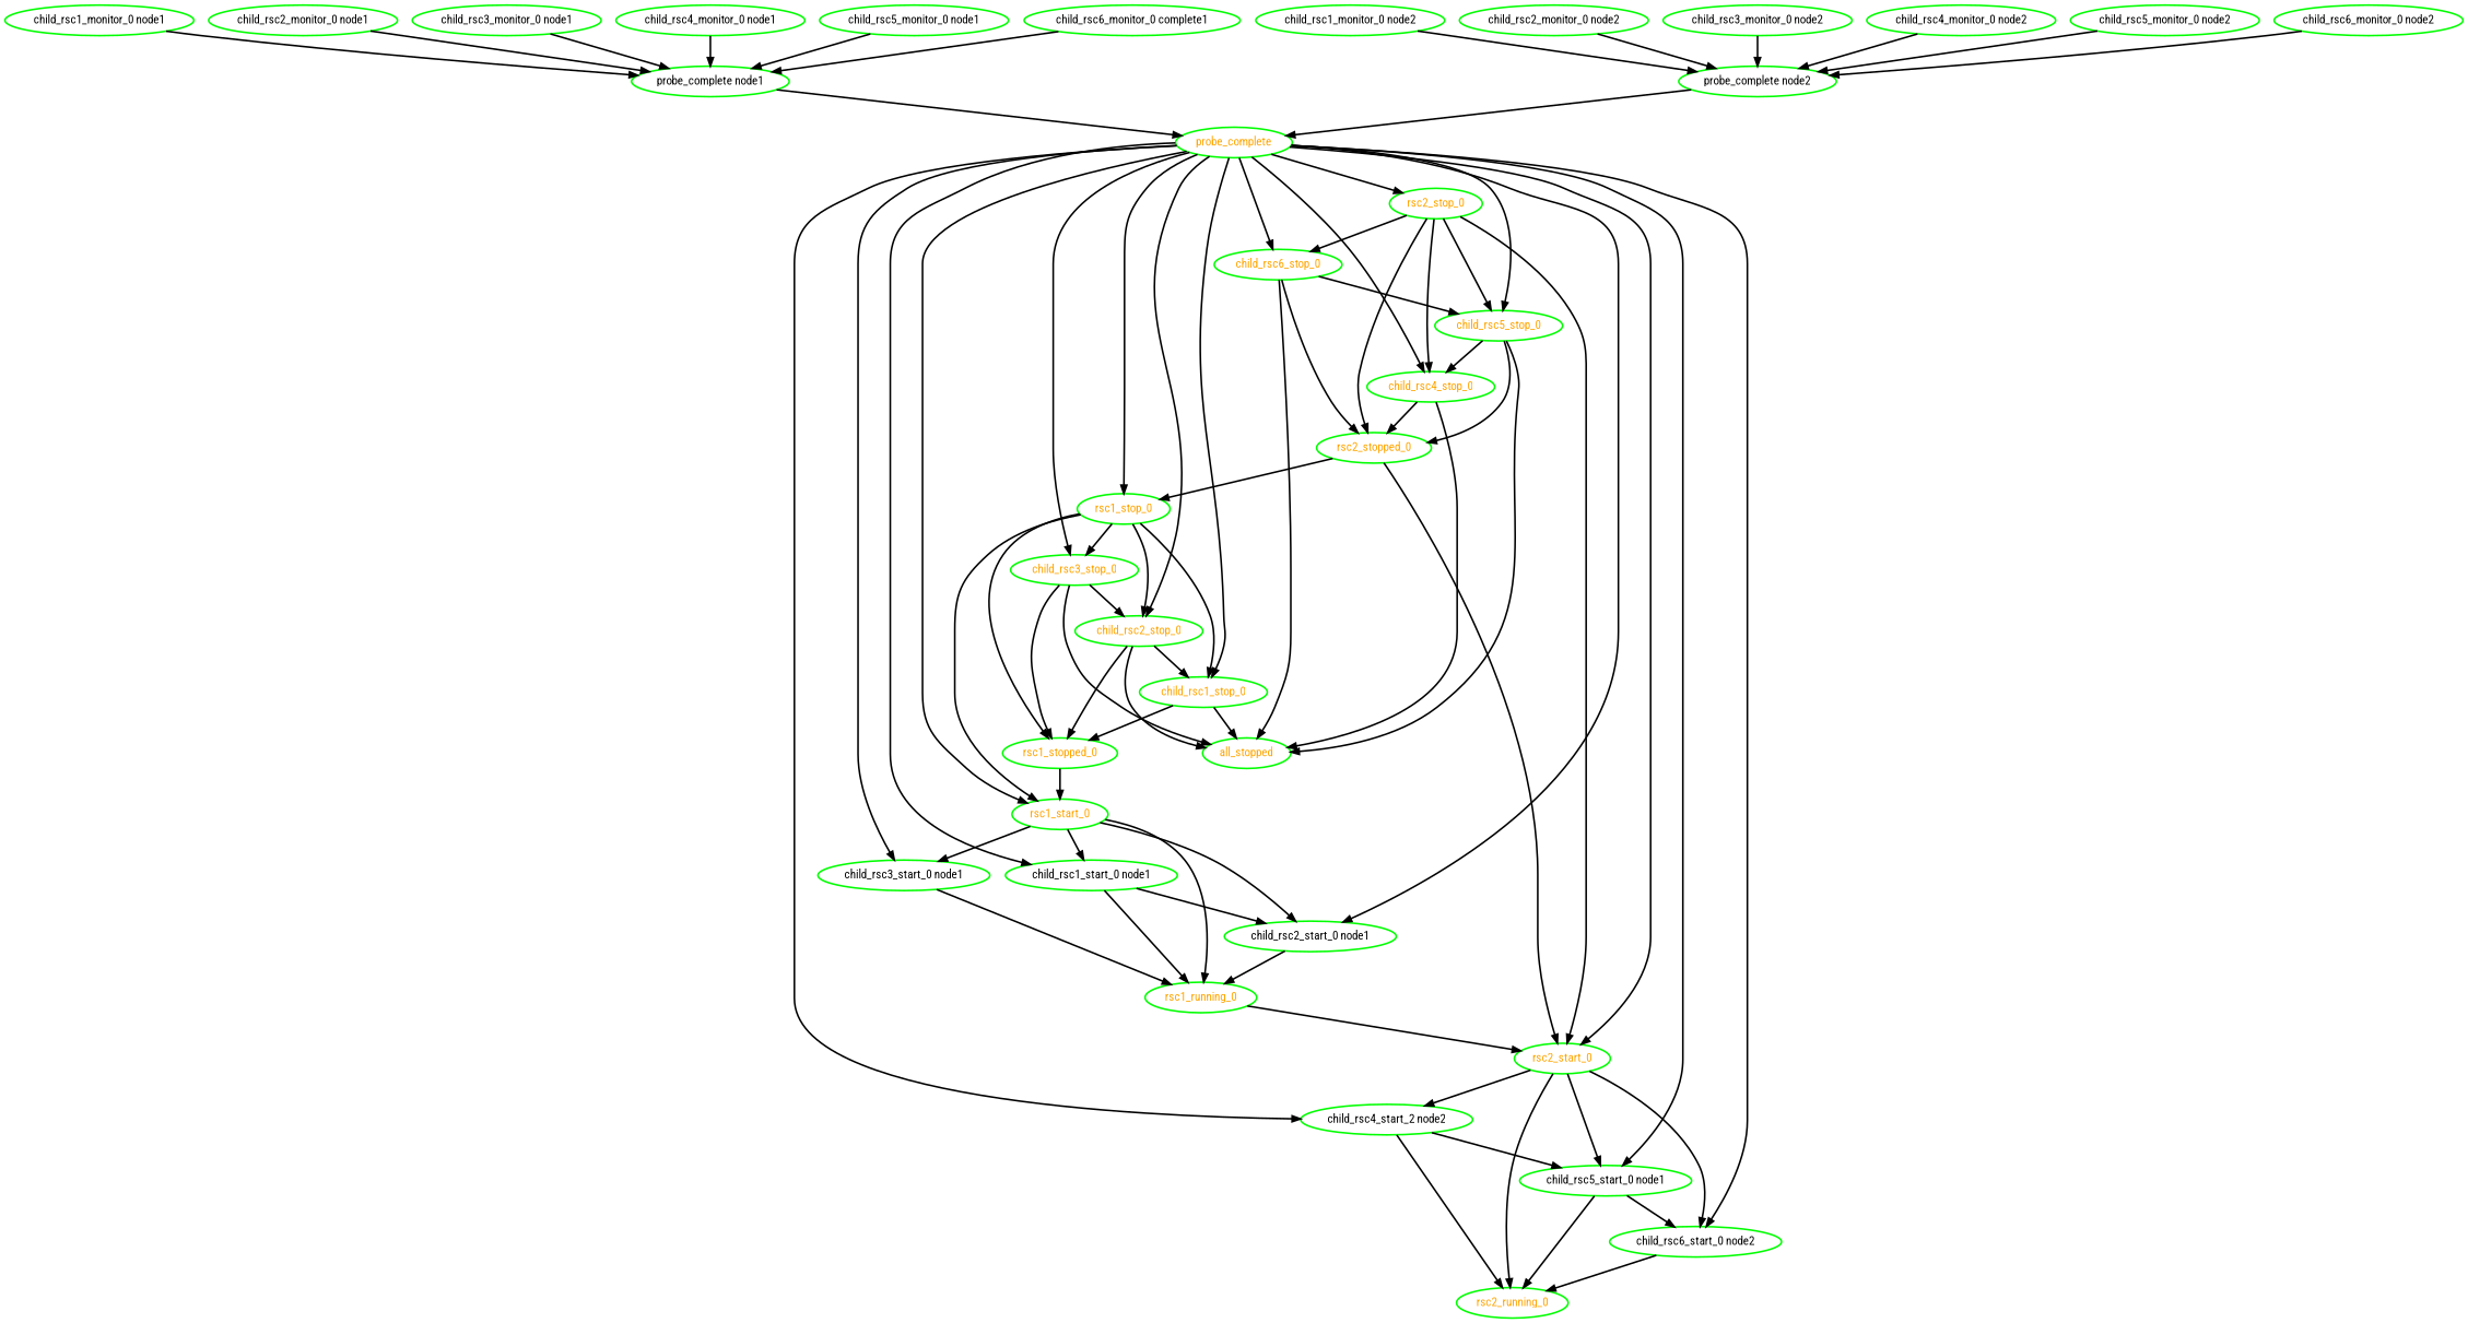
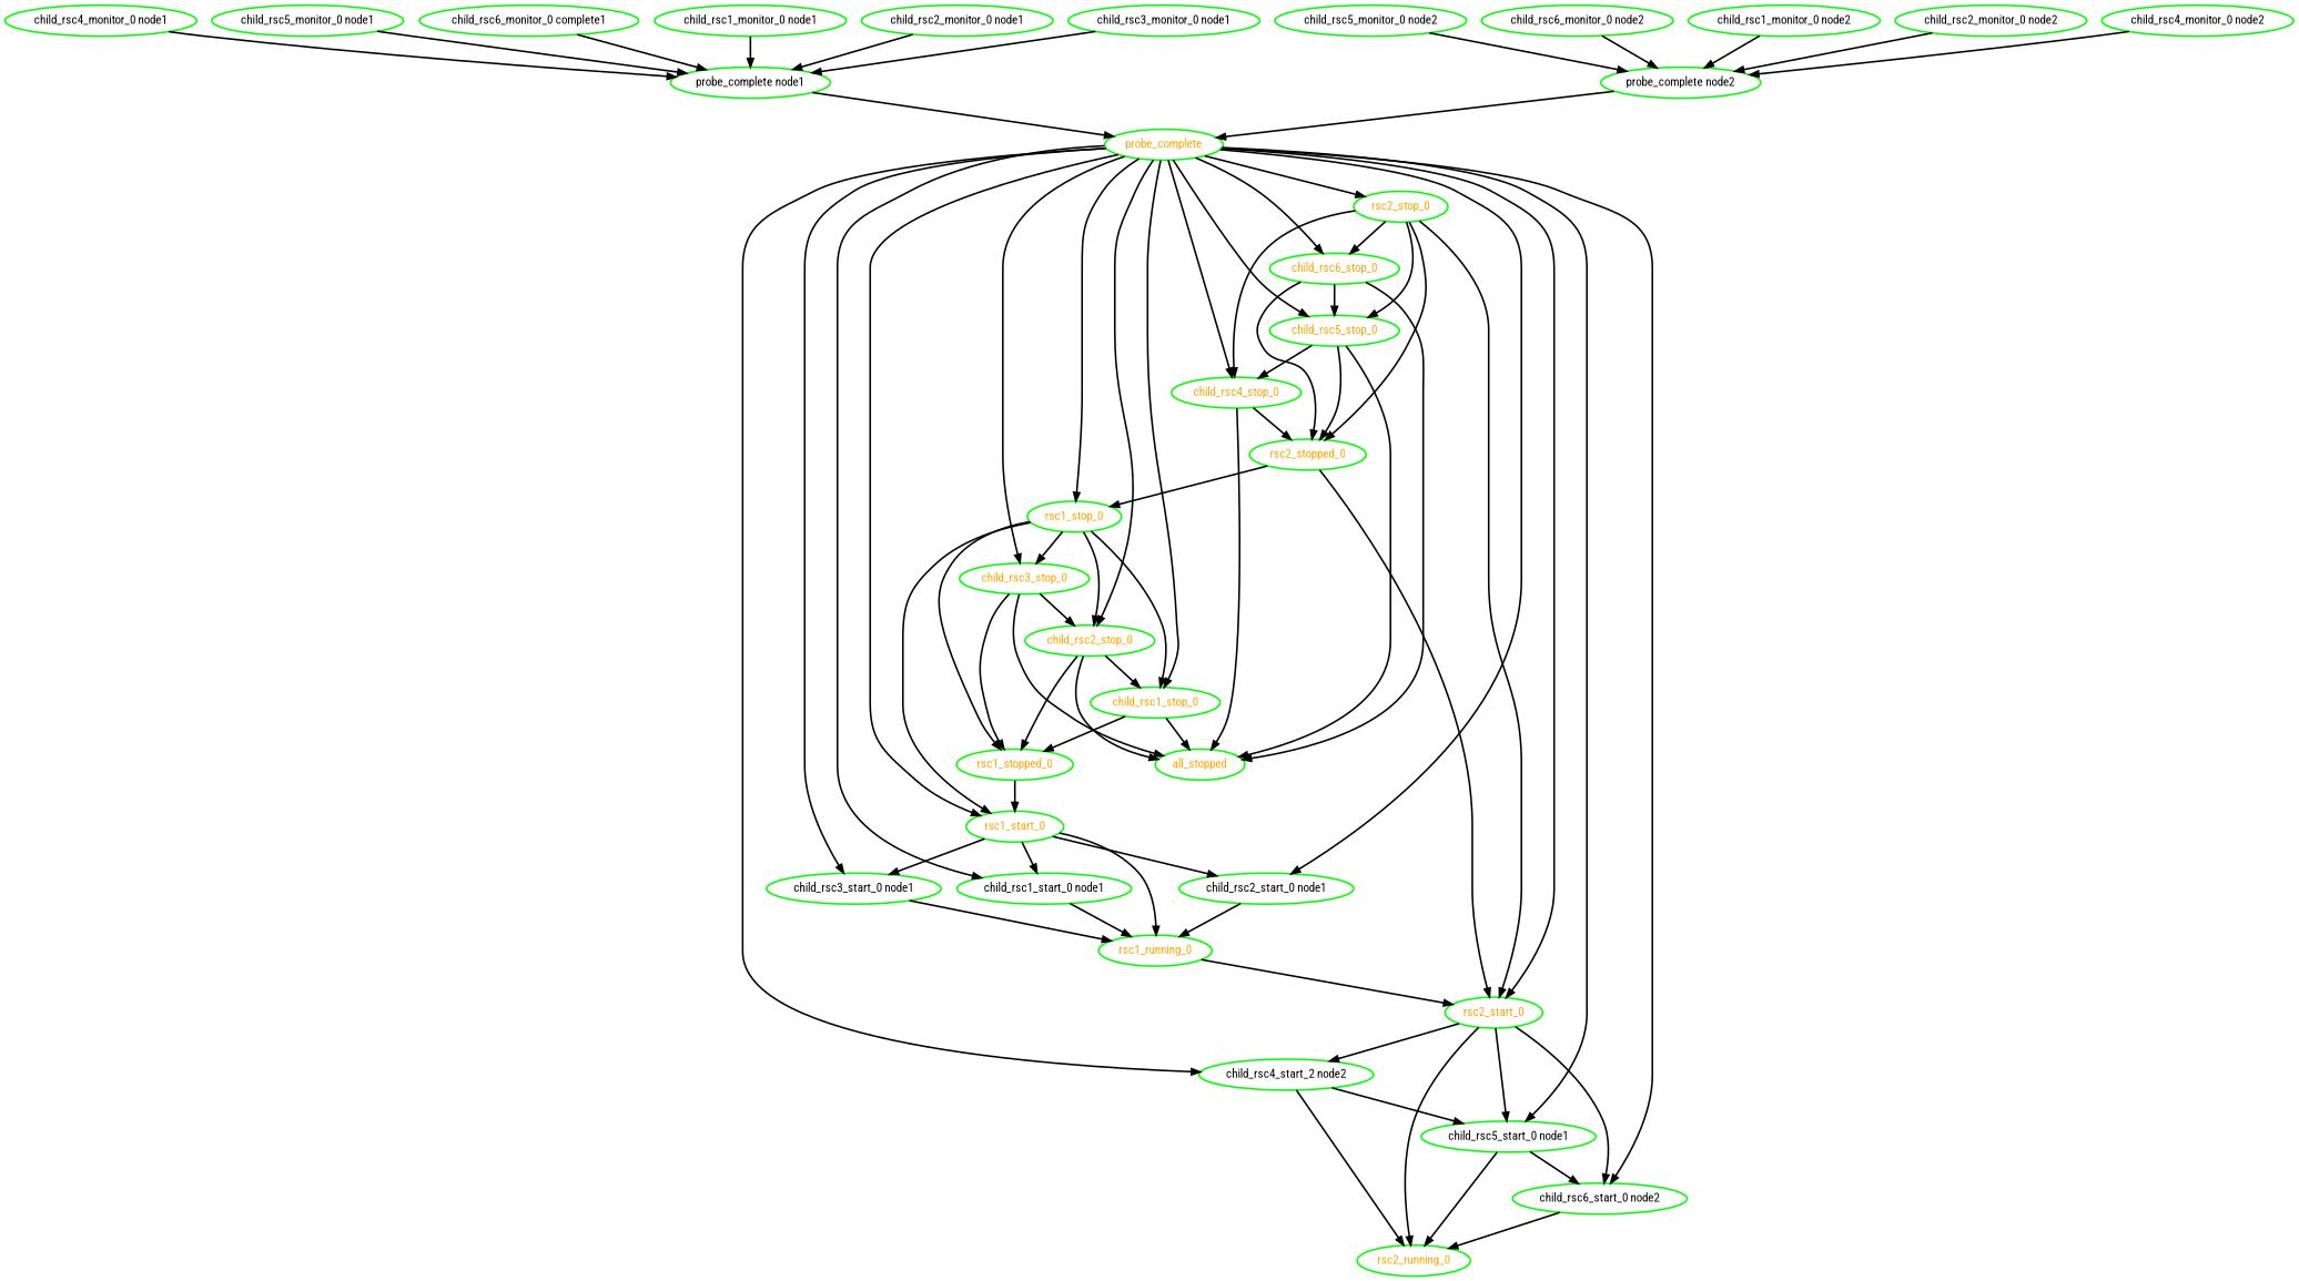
  digraph {
    fontname="Roboto Condensed"
    node [color=green fontcolor=black fontname="Roboto Condensed" style=bold]
    edge [fontname="Roboto Condensed" style=bold]
    all_stopped [fontcolor=orange]
    "child_rsc1_monitor_0 node1"
    "probe_complete node1"
    probe_complete [fontcolor=orange]
    "child_rsc1_start_0 node1"
    "child_rsc2_start_0 node1"
    "child_rsc3_start_0 node1"
    rsc2_start_0 [fontcolor=orange]
    child_rsc1_stop_0 [fontcolor=orange]
    rsc1_start_0 [fontcolor=orange]
    child_rsc2_stop_0 [fontcolor=orange]
    child_rsc3_stop_0 [fontcolor=orange]
    n13 [label="child_rsc4_start_2 node2"]
    n14 [label="child_rsc5_start_0 node1"]
    "child_rsc6_start_0 node2"
    child_rsc4_stop_0 [fontcolor=orange]
    rsc1_stop_0 [fontcolor=orange]
    child_rsc5_stop_0 [fontcolor=orange]
    child_rsc6_stop_0 [fontcolor=orange]
    rsc2_stop_0 [fontcolor=orange]
    "child_rsc1_monitor_0 node2"
    "probe_complete node2"
    rsc1_running_0 [fontcolor=orange]
    rsc2_running_0 [fontcolor=orange]
    rsc1_stopped_0 [fontcolor=orange]
    "child_rsc2_monitor_0 node1"
    "child_rsc2_monitor_0 node2"
    "child_rsc3_monitor_0 node1"
-   "child_rsc3_monitor_0 node2"
    "child_rsc4_monitor_0 node1"
    "child_rsc4_monitor_0 node2"
    rsc2_stopped_0 [fontcolor=orange]
    "child_rsc5_monitor_0 node1"
    "child_rsc5_monitor_0 node2"
    n35 [label="child_rsc6_monitor_0 complete1"]
    "child_rsc6_monitor_0 node2"
    "child_rsc1_monitor_0 node1" -> "probe_complete node1"
    "probe_complete node1" -> probe_complete
    probe_complete -> "child_rsc1_start_0 node1"
    probe_complete -> "child_rsc2_start_0 node1"
    probe_complete -> "child_rsc3_start_0 node1"
    probe_complete -> rsc2_start_0
    probe_complete -> child_rsc1_stop_0
    probe_complete -> rsc1_start_0
    probe_complete -> child_rsc2_stop_0
    probe_complete -> child_rsc3_stop_0
    probe_complete -> n13
    probe_complete -> n14
    probe_complete -> "child_rsc6_start_0 node2"
    probe_complete -> child_rsc4_stop_0
    probe_complete -> rsc1_stop_0
    probe_complete -> child_rsc5_stop_0
    probe_complete -> child_rsc6_stop_0
    probe_complete -> rsc2_stop_0
-   "child_rsc1_start_0 node1" -> "child_rsc2_start_0 node1"
    "child_rsc1_start_0 node1" -> rsc1_running_0
    "child_rsc2_start_0 node1" -> rsc1_running_0
    "child_rsc3_start_0 node1" -> rsc1_running_0
    rsc2_start_0 -> n13
    rsc2_start_0 -> n14
    rsc2_start_0 -> "child_rsc6_start_0 node2"
    rsc2_start_0 -> rsc2_running_0
    child_rsc1_stop_0 -> all_stopped
    child_rsc1_stop_0 -> rsc1_stopped_0
    rsc1_start_0 -> "child_rsc1_start_0 node1"
    rsc1_start_0 -> "child_rsc2_start_0 node1"
    rsc1_start_0 -> "child_rsc3_start_0 node1"
    rsc1_start_0 -> rsc1_running_0
    child_rsc2_stop_0 -> all_stopped
    child_rsc2_stop_0 -> child_rsc1_stop_0
    child_rsc2_stop_0 -> rsc1_stopped_0
    child_rsc3_stop_0 -> all_stopped
    child_rsc3_stop_0 -> child_rsc2_stop_0
    child_rsc3_stop_0 -> rsc1_stopped_0
    n13 -> n14
    n13 -> rsc2_running_0
    n14 -> "child_rsc6_start_0 node2"
    n14 -> rsc2_running_0
    "child_rsc6_start_0 node2" -> rsc2_running_0
    child_rsc4_stop_0 -> all_stopped
    child_rsc4_stop_0 -> rsc2_stopped_0
    rsc1_stop_0 -> child_rsc1_stop_0
    rsc1_stop_0 -> rsc1_start_0
    rsc1_stop_0 -> child_rsc2_stop_0
    rsc1_stop_0 -> child_rsc3_stop_0
    rsc1_stop_0 -> rsc1_stopped_0
    child_rsc5_stop_0 -> all_stopped
    child_rsc5_stop_0 -> child_rsc4_stop_0
    child_rsc5_stop_0 -> rsc2_stopped_0
    child_rsc6_stop_0 -> all_stopped
    child_rsc6_stop_0 -> child_rsc5_stop_0
    child_rsc6_stop_0 -> rsc2_stopped_0
    rsc2_stop_0 -> rsc2_start_0
    rsc2_stop_0 -> child_rsc4_stop_0
    rsc2_stop_0 -> child_rsc5_stop_0
    rsc2_stop_0 -> child_rsc6_stop_0
    rsc2_stop_0 -> rsc2_stopped_0
    "child_rsc1_monitor_0 node2" -> "probe_complete node2"
    "probe_complete node2" -> probe_complete
    rsc1_running_0 -> rsc2_start_0
    rsc1_stopped_0 -> rsc1_start_0
    "child_rsc2_monitor_0 node1" -> "probe_complete node1"
    "child_rsc2_monitor_0 node2" -> "probe_complete node2"
    "child_rsc3_monitor_0 node1" -> "probe_complete node1"
-   "child_rsc3_monitor_0 node2" -> "probe_complete node2"
    "child_rsc4_monitor_0 node1" -> "probe_complete node1"
    "child_rsc4_monitor_0 node2" -> "probe_complete node2"
    rsc2_stopped_0 -> rsc2_start_0
    rsc2_stopped_0 -> rsc1_stop_0
    "child_rsc5_monitor_0 node1" -> "probe_complete node1"
    "child_rsc5_monitor_0 node2" -> "probe_complete node2"
    n35 -> "probe_complete node1"
    "child_rsc6_monitor_0 node2" -> "probe_complete node2"
  }
